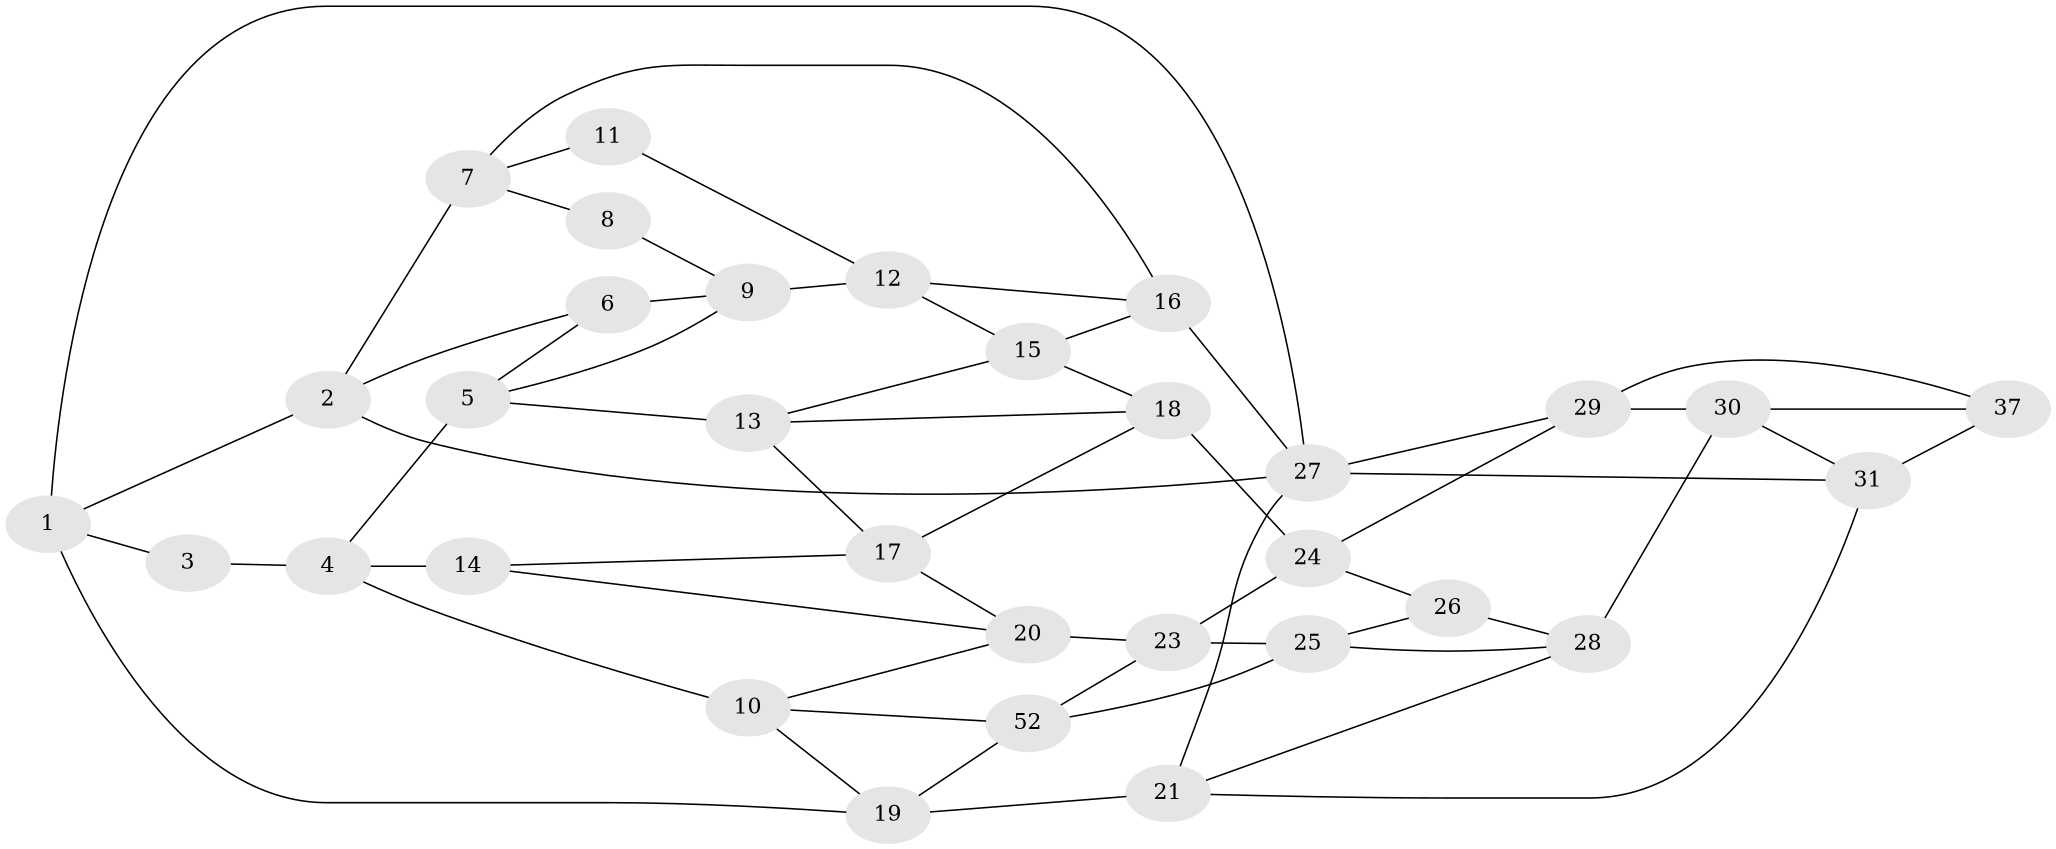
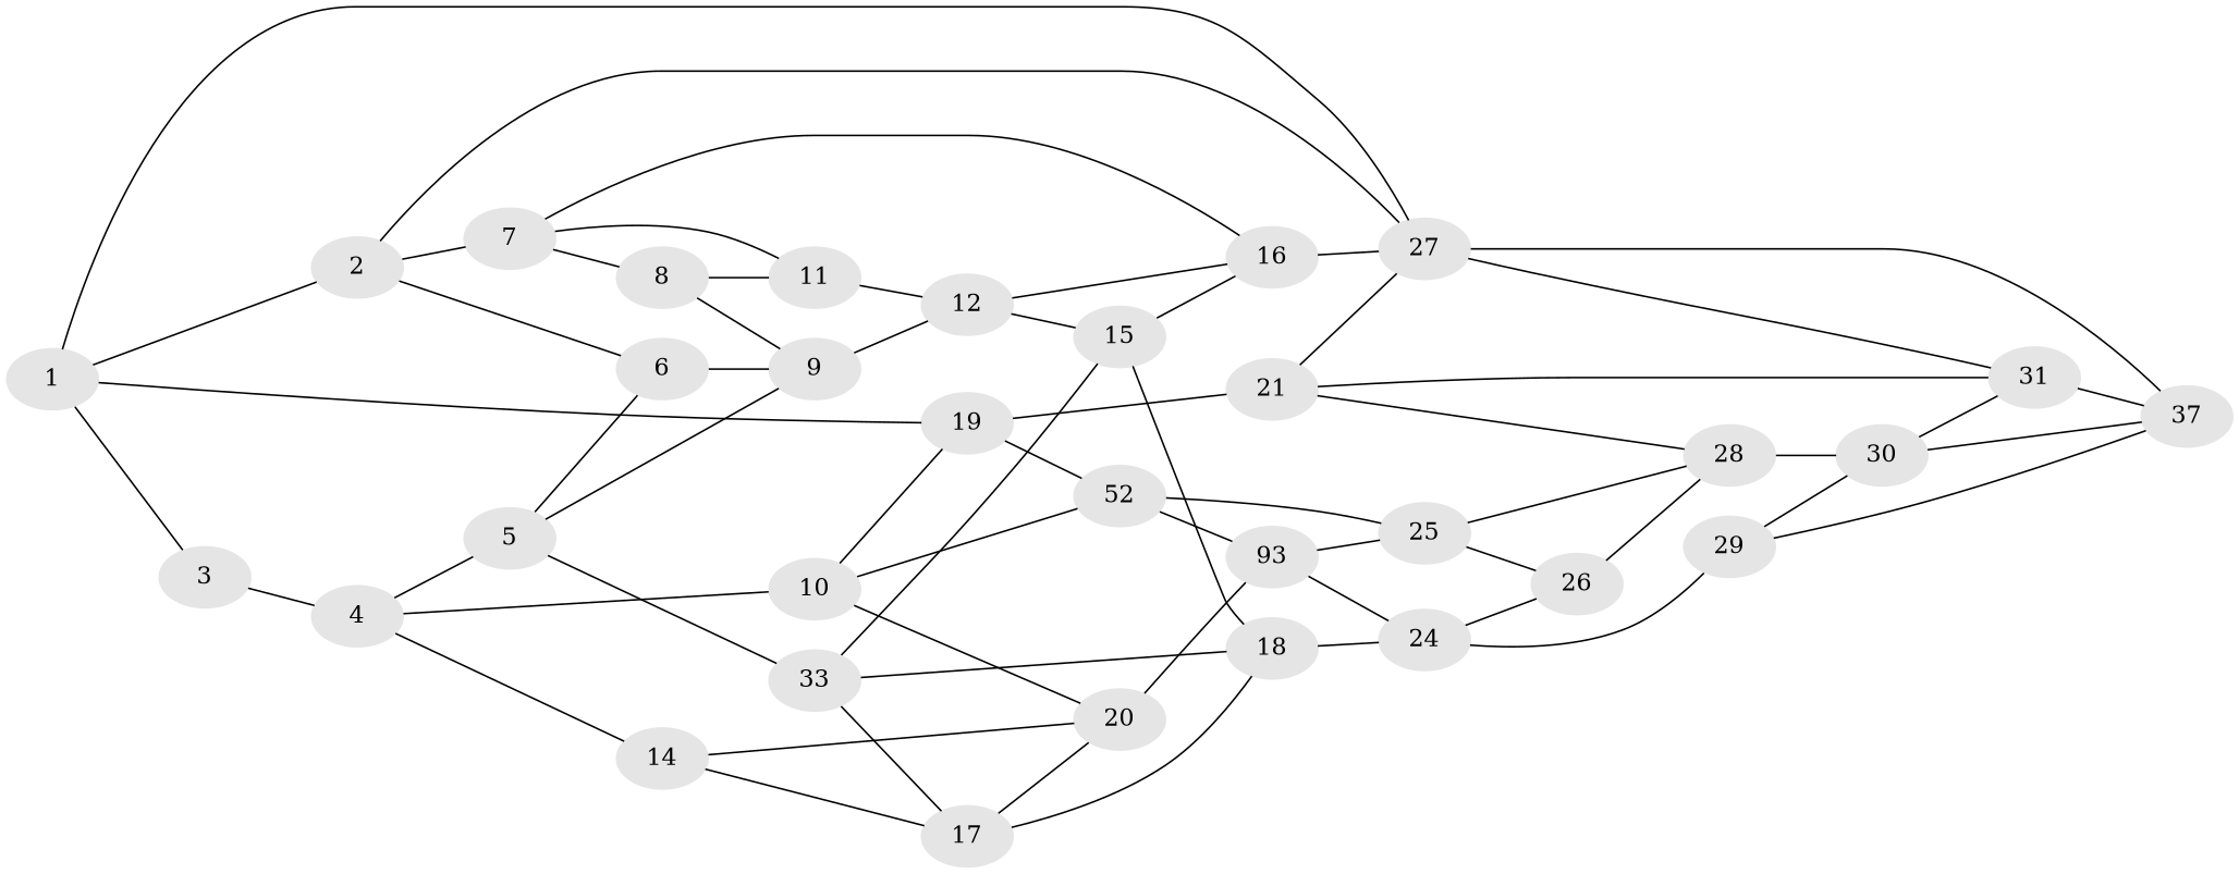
  graph {
    rankdir=LR
    node [color=gray90 style=filled]
    edge [weight=1.0]
    1
    2
    3
    19
    27
    6
    7
    4
    n9 [label=52]
    21
    31
    n12 [label=37]
    9
    8
    11
    16
    10
    5
    14
    20
-   13
+   13 [label=33]
    17
    12
    15
    18
-   23
+   23 [label=93]
    25
    24
    26
    29
    28
    30
    1 -- 2
    1 -- 3
    1 -- 19
    1 -- 27
    2 -- 27
    2 -- 6
    2 -- 7
    3 -- 4
    19 -- n9
    19 -- 21
    27 -- 31
-   27 -- 29
+   27 -- n12
    6 -- 9
    7 -- 8
    7 -- 11
    7 -- 16
    4 -- 10
    4 -- 5
    4 -- 14 [weight=2.0]
    n9 -- 23
    n9 -- 25
    21 -- 27
    21 -- 31
    21 -- 28
    31 -- n12
    9 -- 12
    8 -- 9
+   8 -- 11
    11 -- 12
    16 -- 27
    10 -- 19
    10 -- n9
    10 -- 20
    5 -- 6
    5 -- 9
    5 -- 13
    14 -- 20
    14 -- 17
    20 -- 23
    13 -- 17
    13 -- 15
    13 -- 18
    17 -- 20
    17 -- 18
    12 -- 16
    12 -- 15
    15 -- 16
    15 -- 18
    18 -- 24
    23 -- 25
    23 -- 24
    25 -- 26
    25 -- 28
    24 -- 26
    24 -- 29
    26 -- 28
    29 -- n12
    29 -- 30
    28 -- 30
    30 -- 31
    30 -- n12
  }
